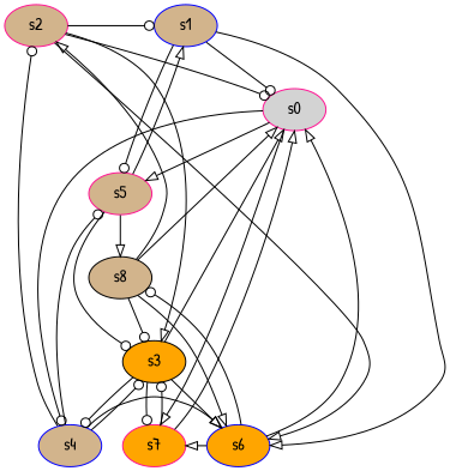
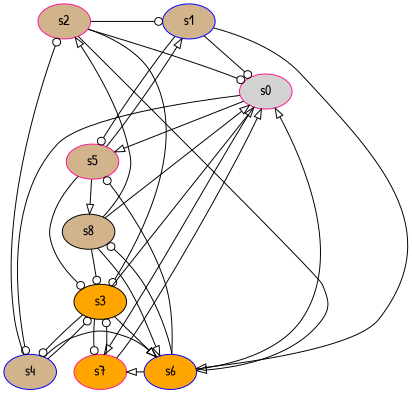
  digraph {
    fontname="Patrick Hand"
    node [color=deeppink fillcolor=tan fontname="Patrick Hand" player=0 style=filled]
    edge [arrowhead=onormal fontname="Patrick Hand"]
    s0 [fillcolor=lightgrey player=1]
    s4 [color=blue]
    s5
    s7 [fillcolor=orange player=1]
    s6 [color=blue fillcolor=orange player=1]
    s2
    s3 [color=black fillcolor=orange]
    s1 [color=blue]
    s8 [color=black]
    s0 -> s4 [arrowhead=odot constraint="!(time % 4 == 3)"]
    s0 -> s5
    s0 -> s7 [constraint="!(time % 2 == 1)"]
    s4 -> s6 [constraint="time % 6 == 5"]
    s4 -> s2 [arrowhead=odot constraint="time == 23 || time == 27"]
    s4 -> s3 [arrowhead=odot constraint="time % 2 == 0 || time % 3 == 0"]
    s5 -> s3 [arrowhead=odot constraint="time % 4 == 0 && time % 5 == 1"]
    s5 -> s1 [constraint="time % 2 == 1 && time % 4 == 3"]
    s5 -> s8
    s7 -> s0 [constraint="time % 4 == 2 && time % 4 == 1"]
    s7 -> s3 [arrowhead=odot constraint="time % 4 == 1"]
    s6 -> s0 [constraint="time == 11 || time == 14"]
-   s4 -> s5 [arrowhead=odot constraint="time % 4 == 2 && time % 5 == 2"]
+   s6 -> s5 [arrowhead=odot constraint="time % 4 == 2 && time % 5 == 2"]
    s6 -> s7 [constraint="time == 9 || time == 12"]
    s6 -> s8 [arrowhead=odot constraint="time % 4 == 0 || time % 4 == 1"]
    s2 -> s0 [arrowhead=odot constraint="time % 4 == 1"]
    s2 -> s6 [constraint="time % 2 == 1 || time % 4 == 2"]
-   s2 -> s3 [constraint="!(time % 5 == 4)"]
+   s2 -> s3 [arrowhead=odot constraint="!(time % 5 == 4)"]
    s2 -> s1 [arrowhead=odot constraint="time % 3 == 1"]
    s3 -> s0
    s3 -> s4 [arrowhead=odot]
    s3 -> s7 [arrowhead=odot]
    s3 -> s6
    s1 -> s0 [arrowhead=odot]
    s1 -> s5 [arrowhead=odot]
    s1 -> s6 [constraint="time % 7 == 4"]
    s8 -> s0 [constraint="time == 0 || time == 9 || time == 10 || time == 12"]
    s8 -> s6 [constraint="!(time % 5 == 4)"]
    s8 -> s2 [constraint="time == 5 || time == 10 || time == 11 || time == 12"]
    s8 -> s3 [arrowhead=odot]
  }
